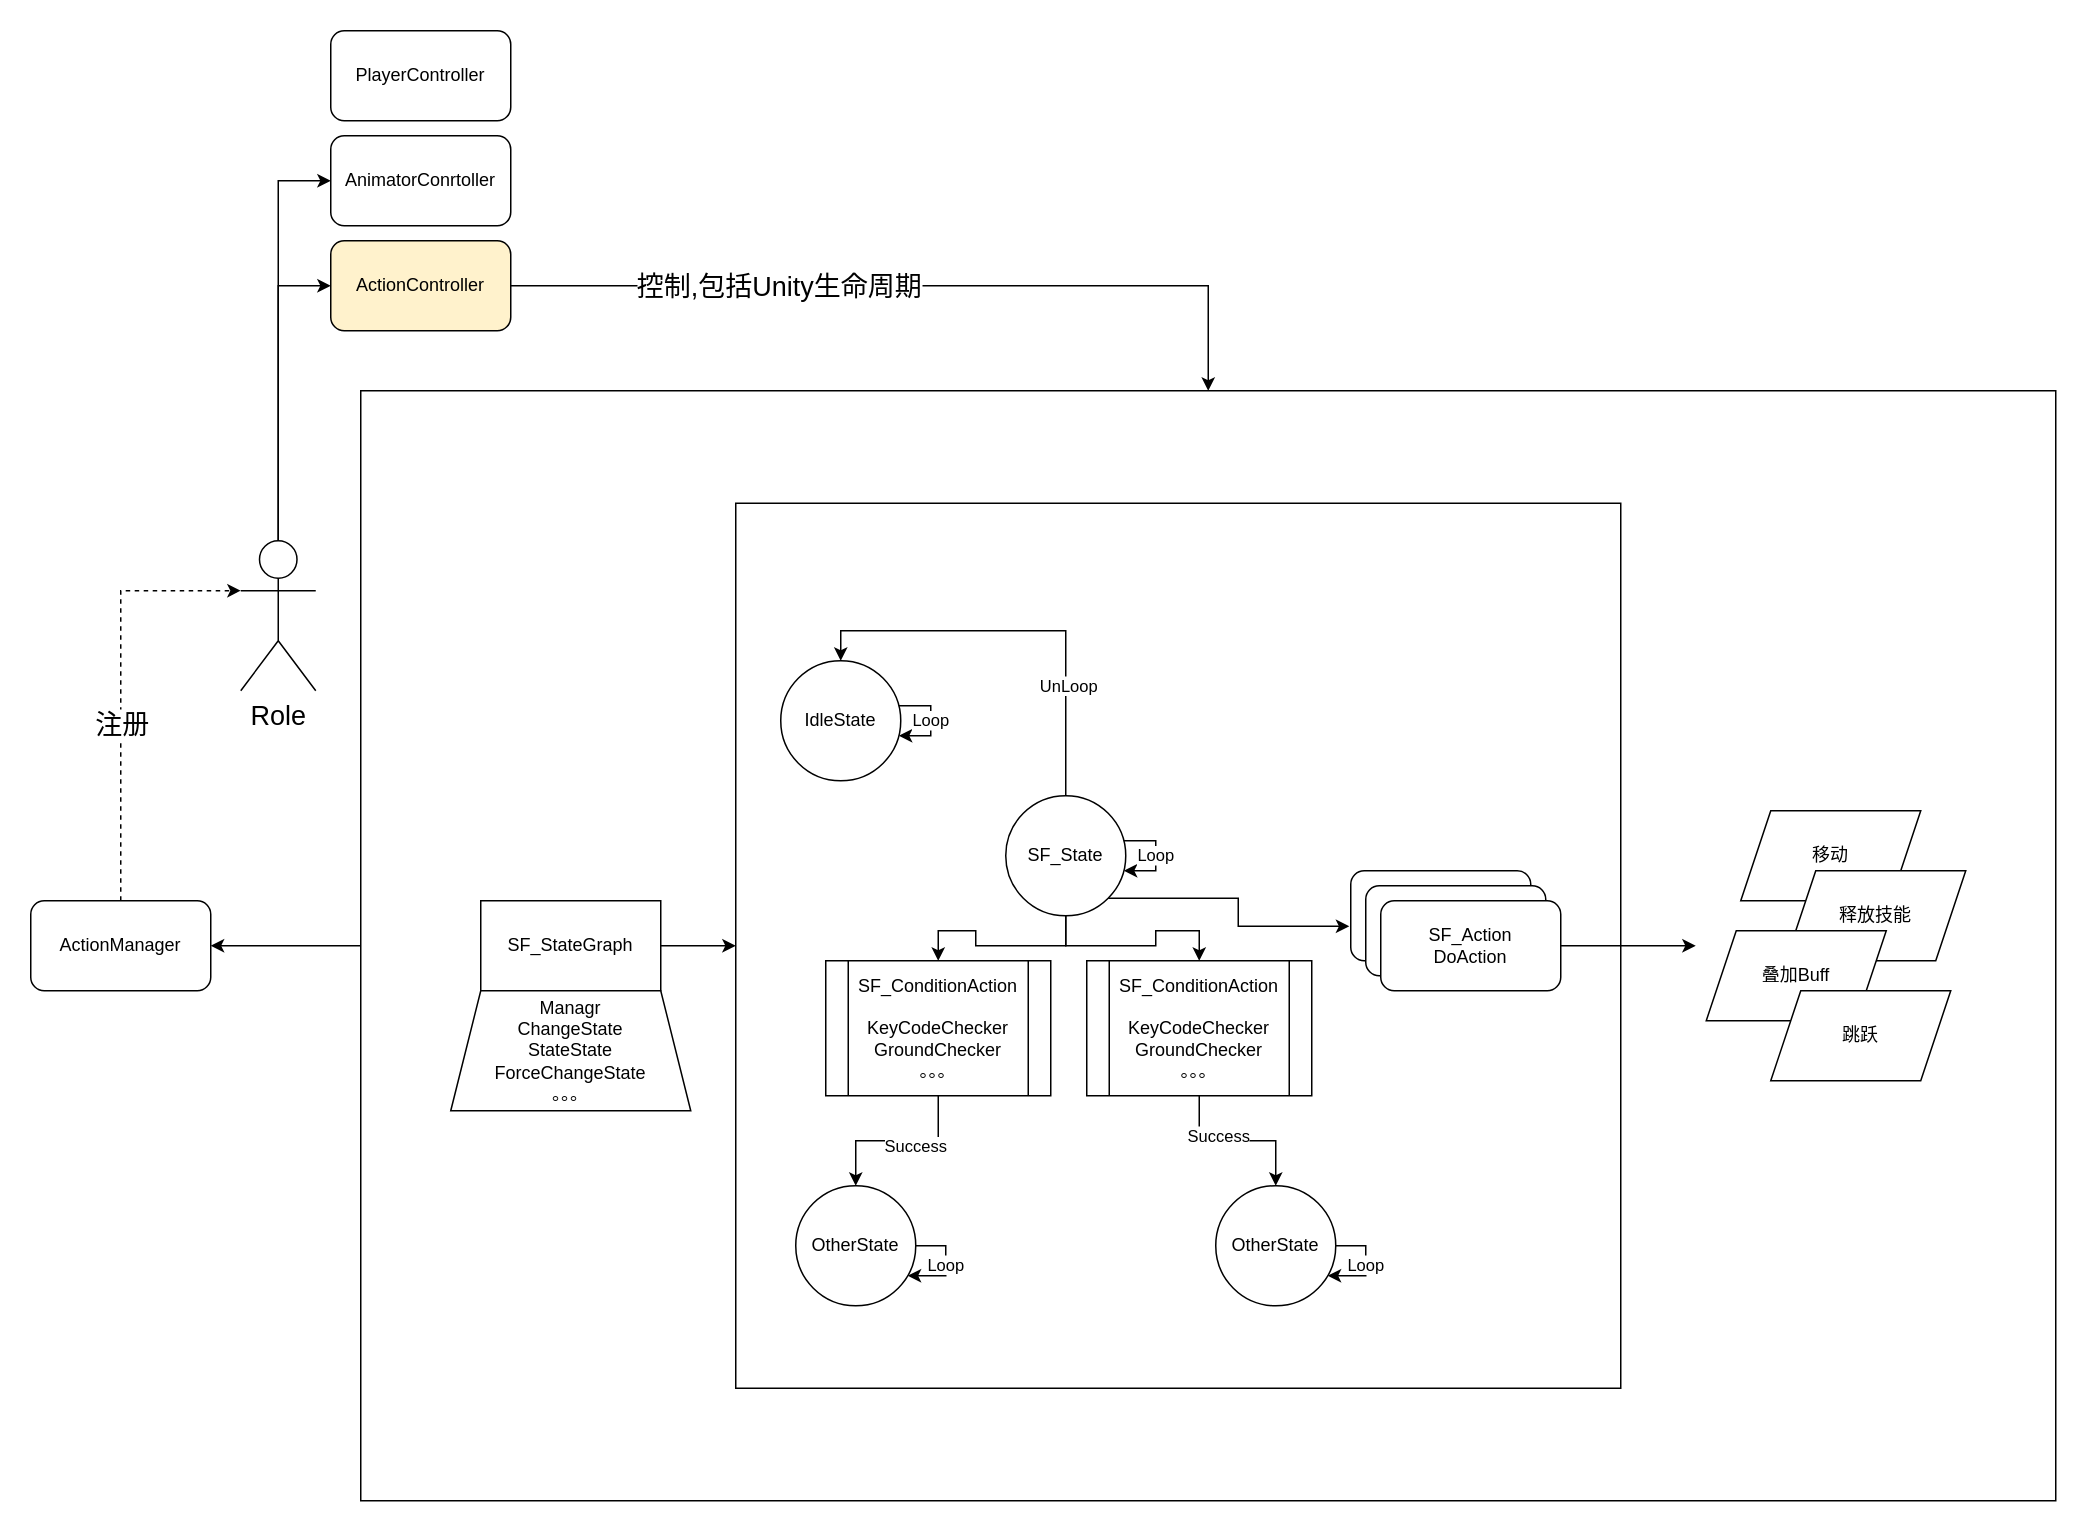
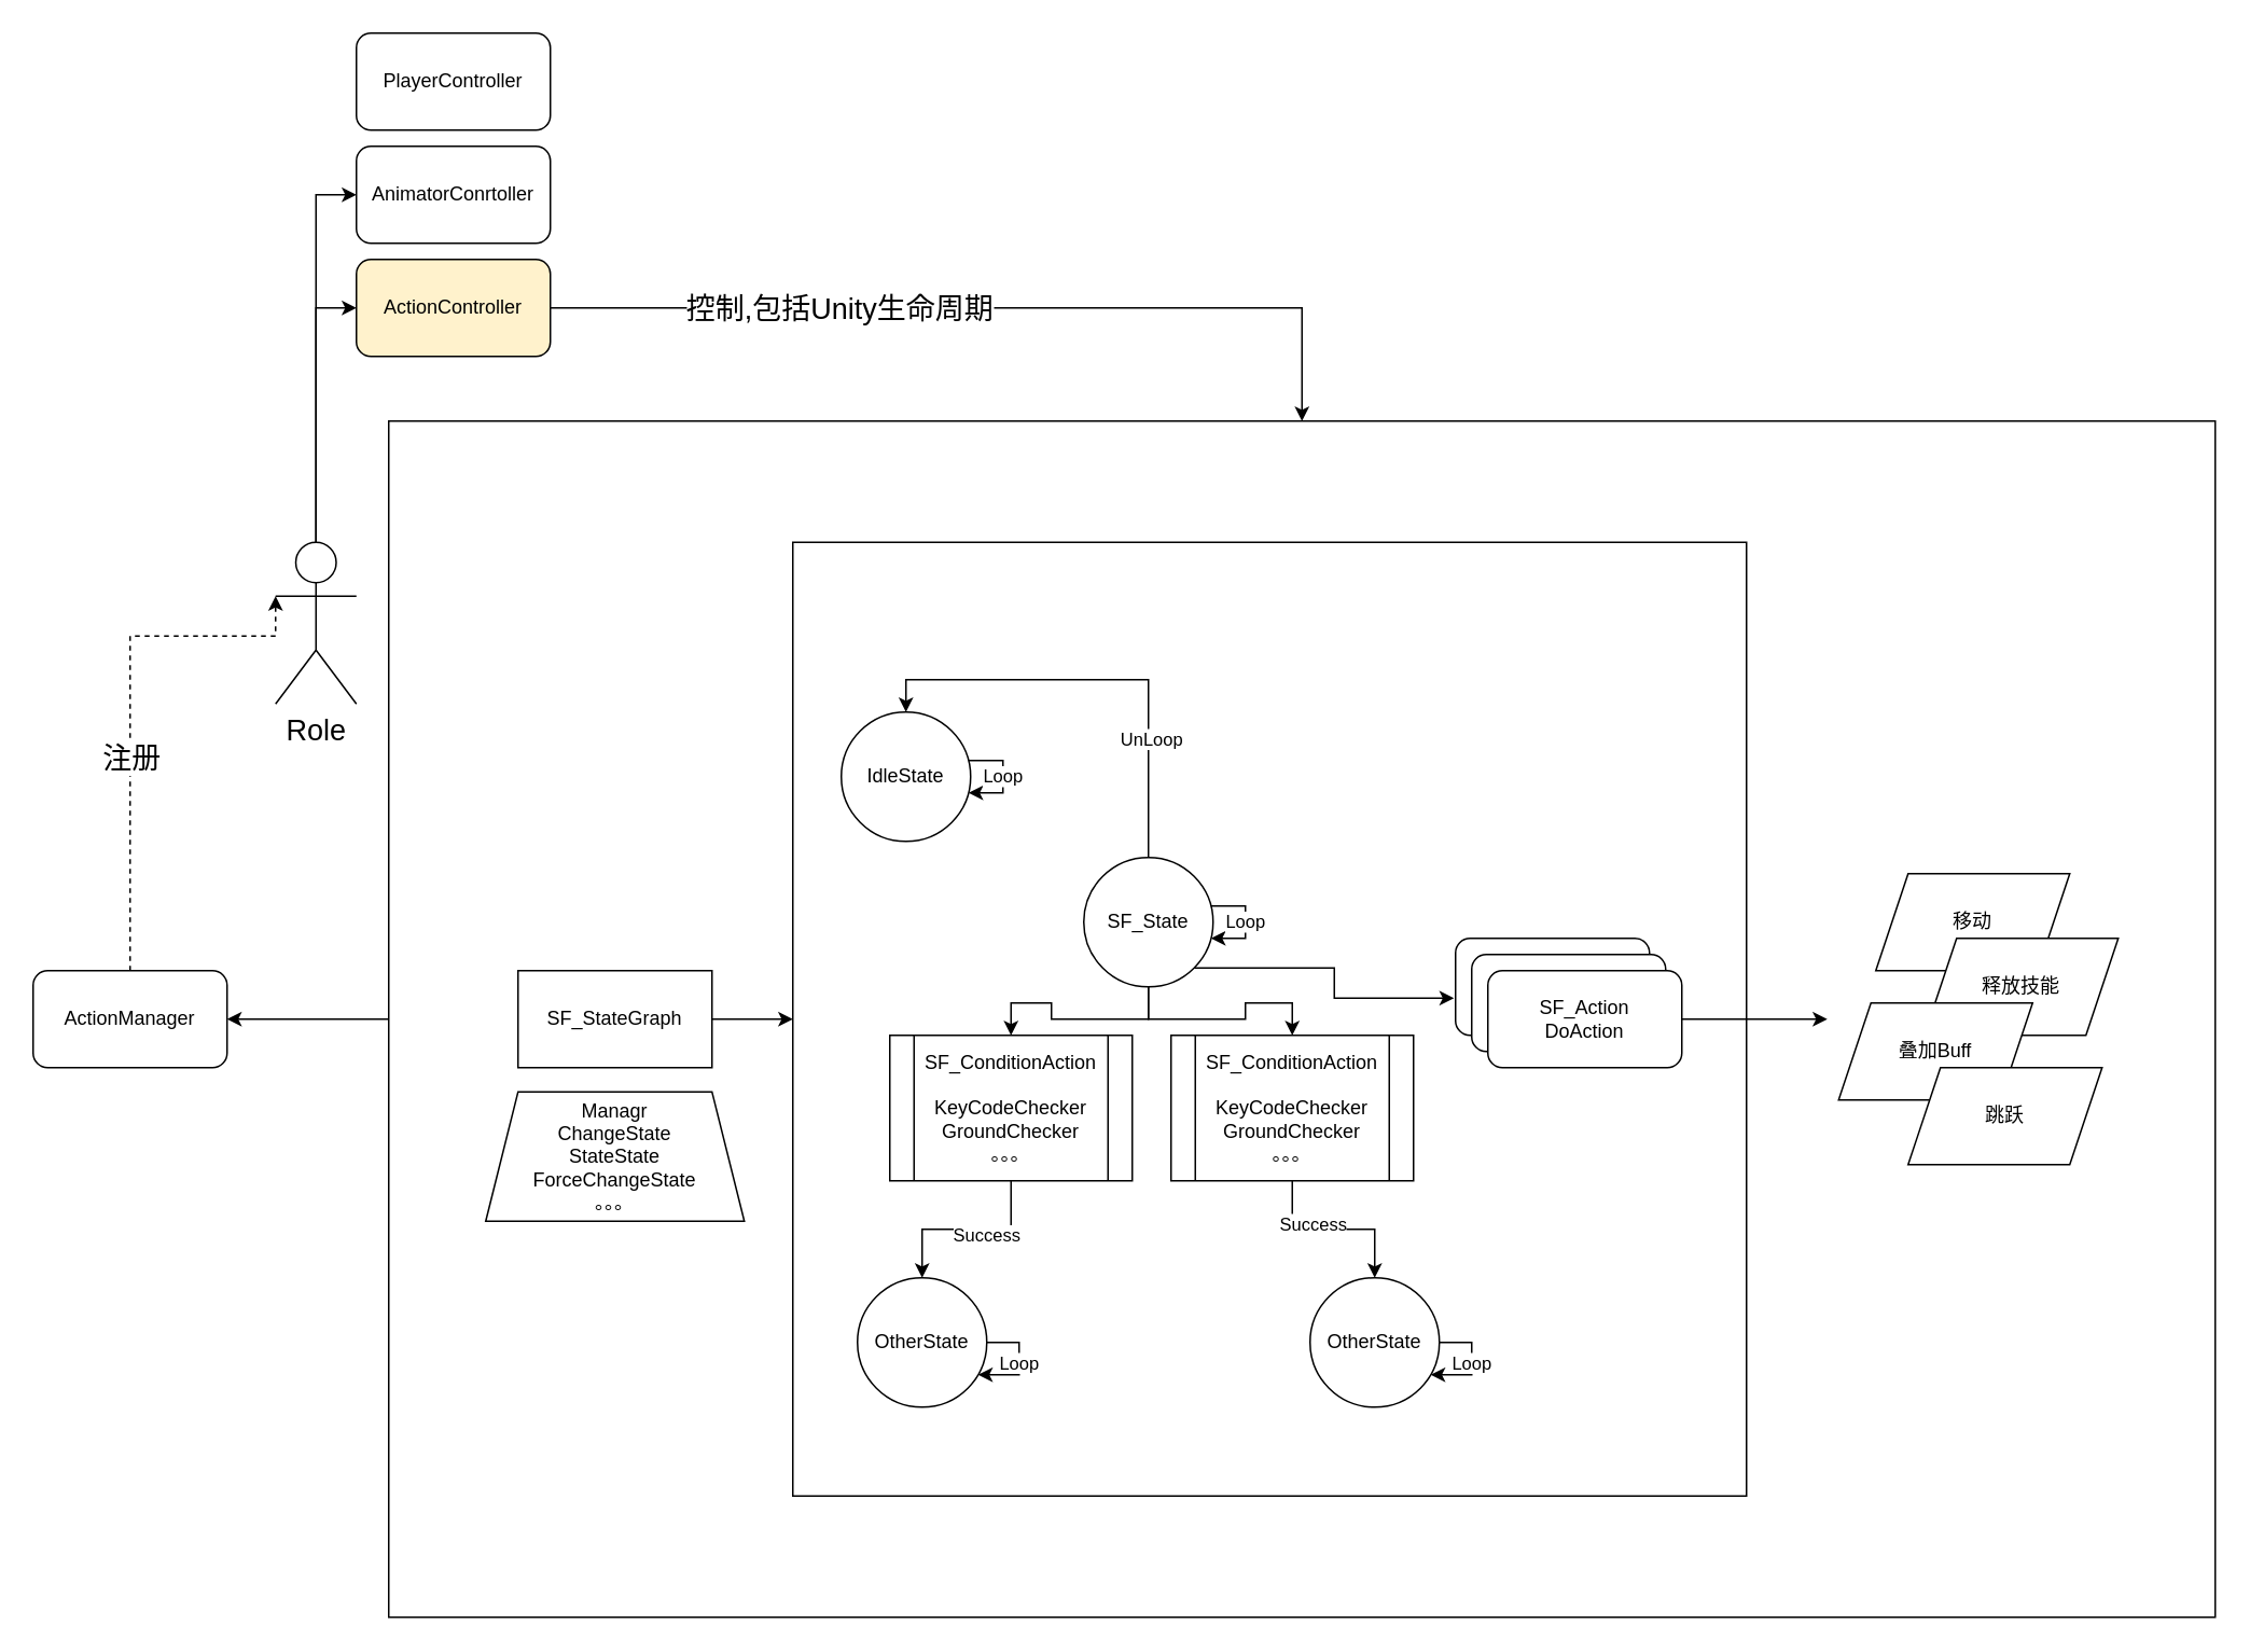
  <mxCell id="0" />
  <mxCell id="1" parent="0" />
  <mxCell id="2" style="edgeStyle=orthogonalEdgeStyle;rounded=0;orthogonalLoop=1;jettySize=auto;html=1;entryX=1;entryY=0.5;entryDx=0;entryDy=0;" edge="1" parent="1" source="3" target="40"><mxGeometry relative="1" as="geometry" /></mxCell>
  <mxCell id="3" value="" style="rounded=0;whiteSpace=wrap;html=1;" vertex="1" parent="1"><mxGeometry x="240" y="260" width="1130" height="740" as="geometry" /></mxCell>
  <mxCell id="4" value="" style="whiteSpace=wrap;html=1;aspect=fixed;" vertex="1" parent="1"><mxGeometry x="490" y="335" width="590" height="590" as="geometry" /></mxCell>
  <mxCell id="5" style="edgeStyle=orthogonalEdgeStyle;rounded=0;orthogonalLoop=1;jettySize=auto;html=1;exitX=1;exitY=0.5;exitDx=0;exitDy=0;" edge="1" parent="1" source="6" target="4"><mxGeometry relative="1" as="geometry" /></mxCell>
  <mxCell id="6" value="SF_StateGraph" style="rounded=0;whiteSpace=wrap;html=1;" vertex="1" parent="1"><mxGeometry x="320" y="600" width="120" height="60" as="geometry" /></mxCell>
  <mxCell id="7" style="edgeStyle=orthogonalEdgeStyle;rounded=0;orthogonalLoop=1;jettySize=auto;html=1;exitX=0.5;exitY=0;exitDx=0;exitDy=0;entryX=0.5;entryY=0;entryDx=0;entryDy=0;" edge="1" parent="1" source="12" target="24"><mxGeometry relative="1" as="geometry" /></mxCell>
  <mxCell id="8" value="UnLoop" style="edgeLabel;html=1;align=center;verticalAlign=middle;resizable=0;points=[];" vertex="1" connectable="0" parent="7"><mxGeometry x="-0.474" y="-1" relative="1" as="geometry"><mxPoint as="offset" /></mxGeometry></mxCell>
  <mxCell id="9" style="edgeStyle=orthogonalEdgeStyle;rounded=0;orthogonalLoop=1;jettySize=auto;html=1;exitX=0.5;exitY=1;exitDx=0;exitDy=0;entryX=0.5;entryY=0;entryDx=0;entryDy=0;" edge="1" parent="1" source="12" target="23"><mxGeometry relative="1" as="geometry" /></mxCell>
  <mxCell id="10" style="edgeStyle=orthogonalEdgeStyle;rounded=0;orthogonalLoop=1;jettySize=auto;html=1;exitX=0.5;exitY=1;exitDx=0;exitDy=0;entryX=0.5;entryY=0;entryDx=0;entryDy=0;" edge="1" parent="1" source="12" target="20"><mxGeometry relative="1" as="geometry" /></mxCell>
  <mxCell id="11" style="edgeStyle=orthogonalEdgeStyle;rounded=0;orthogonalLoop=1;jettySize=auto;html=1;exitX=1;exitY=1;exitDx=0;exitDy=0;entryX=-0.008;entryY=0.617;entryDx=0;entryDy=0;entryPerimeter=0;" edge="1" parent="1" source="12" target="26"><mxGeometry relative="1" as="geometry" /></mxCell>
  <mxCell id="12" value="SF_State" style="ellipse;whiteSpace=wrap;html=1;aspect=fixed;" vertex="1" parent="1"><mxGeometry x="670" y="530" width="80" height="80" as="geometry" /></mxCell>
  <mxCell id="13" value="Loop" style="edgeStyle=orthogonalEdgeStyle;rounded=0;orthogonalLoop=1;jettySize=auto;html=1;" edge="1" parent="1" source="12" target="12"><mxGeometry relative="1" as="geometry" /></mxCell>
  <mxCell id="14" value="OtherState" style="ellipse;whiteSpace=wrap;html=1;aspect=fixed;" vertex="1" parent="1"><mxGeometry x="530" y="790" width="80" height="80" as="geometry" /></mxCell>
  <mxCell id="15" value="Loop" style="edgeStyle=orthogonalEdgeStyle;rounded=0;orthogonalLoop=1;jettySize=auto;html=1;exitX=1;exitY=0.5;exitDx=0;exitDy=0;" edge="1" parent="1" source="14" target="14"><mxGeometry relative="1" as="geometry"><Array as="points"><mxPoint x="630" y="830" /><mxPoint x="630" y="850" /></Array></mxGeometry></mxCell>
  <mxCell id="16" value="OtherState" style="ellipse;whiteSpace=wrap;html=1;aspect=fixed;" vertex="1" parent="1"><mxGeometry x="810" y="790" width="80" height="80" as="geometry" /></mxCell>
  <mxCell id="17" value="Loop" style="edgeStyle=orthogonalEdgeStyle;rounded=0;orthogonalLoop=1;jettySize=auto;html=1;exitX=1;exitY=0.5;exitDx=0;exitDy=0;" edge="1" parent="1" source="16" target="16"><mxGeometry relative="1" as="geometry"><Array as="points"><mxPoint x="910" y="830" /><mxPoint x="910" y="850" /></Array></mxGeometry></mxCell>
  <mxCell id="18" style="edgeStyle=orthogonalEdgeStyle;rounded=0;orthogonalLoop=1;jettySize=auto;html=1;entryX=0.5;entryY=0;entryDx=0;entryDy=0;" edge="1" parent="1" source="20" target="14"><mxGeometry relative="1" as="geometry" /></mxCell>
  <mxCell id="19" value="Success" style="edgeLabel;html=1;align=center;verticalAlign=middle;resizable=0;points=[];" vertex="1" connectable="0" parent="18"><mxGeometry x="-0.193" y="3" relative="1" as="geometry"><mxPoint as="offset" /></mxGeometry></mxCell>
  <mxCell id="20" value="SF_ConditionAction&lt;br&gt;&lt;br&gt;KeyCodeChecker&lt;br&gt;GroundChecker&lt;br&gt;。。。" style="shape=process;whiteSpace=wrap;html=1;backgroundOutline=1;" vertex="1" parent="1"><mxGeometry x="550" y="640" width="150" height="90" as="geometry" /></mxCell>
  <mxCell id="21" style="edgeStyle=orthogonalEdgeStyle;rounded=0;orthogonalLoop=1;jettySize=auto;html=1;exitX=0.5;exitY=1;exitDx=0;exitDy=0;entryX=0.5;entryY=0;entryDx=0;entryDy=0;" edge="1" parent="1" source="23" target="16"><mxGeometry relative="1" as="geometry" /></mxCell>
  <mxCell id="22" value="Success" style="edgeLabel;html=1;align=center;verticalAlign=middle;resizable=0;points=[];" vertex="1" connectable="0" parent="21"><mxGeometry x="-0.251" y="4" relative="1" as="geometry"><mxPoint as="offset" /></mxGeometry></mxCell>
  <mxCell id="23" value="SF_ConditionAction&lt;br&gt;&lt;br&gt;KeyCodeChecker&lt;br&gt;GroundChecker&lt;br&gt;。。。" style="shape=process;whiteSpace=wrap;html=1;backgroundOutline=1;" vertex="1" parent="1"><mxGeometry x="724" y="640" width="150" height="90" as="geometry" /></mxCell>
  <mxCell id="24" value="IdleState" style="ellipse;whiteSpace=wrap;html=1;aspect=fixed;" vertex="1" parent="1"><mxGeometry x="520" y="440" width="80" height="80" as="geometry" /></mxCell>
  <mxCell id="25" value="Loop" style="edgeStyle=orthogonalEdgeStyle;rounded=0;orthogonalLoop=1;jettySize=auto;html=1;" edge="1" parent="1" source="24" target="24"><mxGeometry relative="1" as="geometry" /></mxCell>
  <mxCell id="26" value="SF_Action&lt;br&gt;DoAction" style="rounded=1;whiteSpace=wrap;html=1;" vertex="1" parent="1"><mxGeometry x="900" y="580" width="120" height="60" as="geometry" /></mxCell>
  <mxCell id="27" value="SF_Action&lt;br&gt;DoAction" style="rounded=1;whiteSpace=wrap;html=1;" vertex="1" parent="1"><mxGeometry x="910" y="590" width="120" height="60" as="geometry" /></mxCell>
  <mxCell id="28" style="edgeStyle=orthogonalEdgeStyle;rounded=0;orthogonalLoop=1;jettySize=auto;html=1;" edge="1" parent="1" source="29"><mxGeometry relative="1" as="geometry"><mxPoint x="1130" y="630" as="targetPoint" /></mxGeometry></mxCell>
  <mxCell id="29" value="SF_Action&lt;br&gt;DoAction" style="rounded=1;whiteSpace=wrap;html=1;" vertex="1" parent="1"><mxGeometry x="920" y="600" width="120" height="60" as="geometry" /></mxCell>
- <mxCell id="30" value="Managr&lt;br&gt;ChangeState&lt;br&gt;StateState&lt;br&gt;ForceChangeState&lt;br&gt;。。。" style="shape=trapezoid;perimeter=trapezoidPerimeter;whiteSpace=wrap;html=1;fixedSize=1;" vertex="1" parent="1"><mxGeometry x="300" y="660" width="160" height="80" as="geometry" /></mxCell>
+ <mxCell id="30" value="Managr&lt;br&gt;ChangeState&lt;br&gt;StateState&lt;br&gt;ForceChangeState&lt;br&gt;。。。" style="shape=trapezoid;perimeter=trapezoidPerimeter;whiteSpace=wrap;html=1;fixedSize=1;" vertex="1" parent="1"><mxGeometry x="300" y="675" width="160" height="80" as="geometry" /></mxCell>
  <mxCell id="31" value="移动" style="shape=parallelogram;perimeter=parallelogramPerimeter;whiteSpace=wrap;html=1;fixedSize=1;" vertex="1" parent="1"><mxGeometry x="1160" y="540" width="120" height="60" as="geometry" /></mxCell>
  <mxCell id="32" value="释放技能" style="shape=parallelogram;perimeter=parallelogramPerimeter;whiteSpace=wrap;html=1;fixedSize=1;" vertex="1" parent="1"><mxGeometry x="1190" y="580" width="120" height="60" as="geometry" /></mxCell>
  <mxCell id="33" value="叠加Buff" style="shape=parallelogram;perimeter=parallelogramPerimeter;whiteSpace=wrap;html=1;fixedSize=1;" vertex="1" parent="1"><mxGeometry x="1137" y="620" width="120" height="60" as="geometry" /></mxCell>
  <mxCell id="34" value="跳跃" style="shape=parallelogram;perimeter=parallelogramPerimeter;whiteSpace=wrap;html=1;fixedSize=1;" vertex="1" parent="1"><mxGeometry x="1180" y="660" width="120" height="60" as="geometry" /></mxCell>
  <mxCell id="35" style="edgeStyle=orthogonalEdgeStyle;rounded=0;orthogonalLoop=1;jettySize=auto;html=1;exitX=0.5;exitY=0;exitDx=0;exitDy=0;exitPerimeter=0;entryX=0;entryY=0.5;entryDx=0;entryDy=0;" edge="1" parent="1" source="37" target="44"><mxGeometry relative="1" as="geometry" /></mxCell>
  <mxCell id="36" style="edgeStyle=orthogonalEdgeStyle;rounded=0;orthogonalLoop=1;jettySize=auto;html=1;exitX=0.5;exitY=0;exitDx=0;exitDy=0;exitPerimeter=0;entryX=0;entryY=0.5;entryDx=0;entryDy=0;" edge="1" parent="1" source="37" target="43"><mxGeometry relative="1" as="geometry" /></mxCell>
- <mxCell id="37" value="&lt;font style=&quot;font-size: 18px&quot;&gt;Role&lt;/font&gt;" style="shape=umlActor;verticalLabelPosition=bottom;verticalAlign=top;html=1;outlineConnect=0;" vertex="1" parent="1"><mxGeometry x="160" y="360" width="50" height="100" as="geometry" /></mxCell>
+ <mxCell id="37" value="&lt;font style=&quot;font-size: 18px&quot;&gt;Role&lt;/font&gt;" style="shape=umlActor;verticalLabelPosition=bottom;verticalAlign=top;html=1;outlineConnect=0;" vertex="1" parent="1"><mxGeometry x="170" y="335" width="50" height="100" as="geometry" /></mxCell>
  <mxCell id="38" style="edgeStyle=orthogonalEdgeStyle;rounded=0;orthogonalLoop=1;jettySize=auto;html=1;entryX=0;entryY=0.333;entryDx=0;entryDy=0;entryPerimeter=0;dashed=1;" edge="1" parent="1" source="40" target="37"><mxGeometry relative="1" as="geometry"><Array as="points"><mxPoint x="80" y="393" /></Array></mxGeometry></mxCell>
  <mxCell id="39" value="&lt;font style=&quot;font-size: 18px&quot;&gt;注册&lt;/font&gt;" style="edgeLabel;html=1;align=center;verticalAlign=middle;resizable=0;points=[];" vertex="1" connectable="0" parent="38"><mxGeometry x="-0.179" relative="1" as="geometry"><mxPoint as="offset" /></mxGeometry></mxCell>
  <mxCell id="40" value="ActionManager" style="rounded=1;whiteSpace=wrap;html=1;" vertex="1" parent="1"><mxGeometry x="20" y="600" width="120" height="60" as="geometry" /></mxCell>
  <mxCell id="41" style="edgeStyle=orthogonalEdgeStyle;rounded=0;orthogonalLoop=1;jettySize=auto;html=1;exitX=1;exitY=0.5;exitDx=0;exitDy=0;" edge="1" parent="1" source="43" target="3"><mxGeometry relative="1" as="geometry" /></mxCell>
  <mxCell id="42" value="&lt;font style=&quot;font-size: 18px&quot;&gt;控制,包括Unity生命周期&lt;/font&gt;" style="edgeLabel;html=1;align=center;verticalAlign=middle;resizable=0;points=[];" vertex="1" connectable="0" parent="41"><mxGeometry x="-0.333" relative="1" as="geometry"><mxPoint as="offset" /></mxGeometry></mxCell>
  <mxCell id="43" value="ActionController" style="rounded=1;whiteSpace=wrap;html=1;fillColor=#fff2cc;" vertex="1" parent="1"><mxGeometry x="220" y="160" width="120" height="60" as="geometry" /></mxCell>
  <mxCell id="44" value="AnimatorConrtoller" style="rounded=1;whiteSpace=wrap;html=1;" vertex="1" parent="1"><mxGeometry x="220" y="90" width="120" height="60" as="geometry" /></mxCell>
  <mxCell id="45" value="PlayerController" style="rounded=1;whiteSpace=wrap;html=1;" vertex="1" parent="1"><mxGeometry x="220" y="20" width="120" height="60" as="geometry" /></mxCell>
